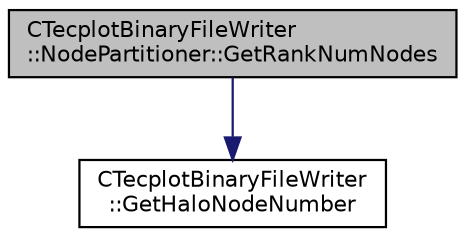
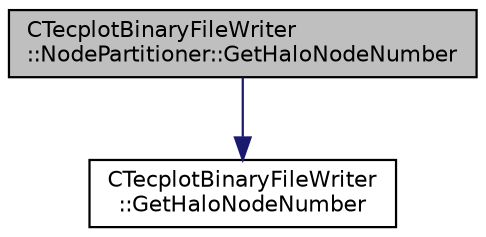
  digraph {
    rankdir=TB
    node [color=black fontname=Helvetica fontsize=10 shape=record style=filled]
-   n1 [fillcolor=grey75 fontcolor=black height=0.2 label="CTecplotBinaryFileWriter\l::NodePartitioner::GetRankNumNodes" width=0.4]
+   n1 [fillcolor=grey75 fontcolor=black height=0.2 label="CTecplotBinaryFileWriter\l::NodePartitioner::GetHaloNodeNumber" width=0.4]
    n2 [fillcolor=white height=0.2 label="CTecplotBinaryFileWriter\l::GetHaloNodeNumber" width=0.4]
    n1 -> n2 [color=midnightblue fontname=Helvetica fontsize=10 labelfontname=Helvetica labelfontsize=10 style=solid]
  }
